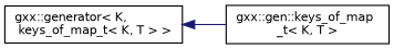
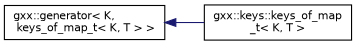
  digraph {
    rankdir=LR
    node [color=black fillcolor=white fontname=Helvetica fontsize=10 shape=record style=filled]
    n1 [height=0.2 label="gxx::generator\< K,\l keys_of_map_t\< K, T \> \>" width=0.4]
-   n2 [height=0.2 label="gxx::gen::keys_of_map\l_t\< K, T \>" width=0.4]
+   n2 [height=0.2 label="gxx::keys::keys_of_map\l_t\< K, T \>" width=0.4]
    n1 -> n2 [color=midnightblue dir=back fontname=Helvetica fontsize=10 labelfontname=Helvetica labelfontsize=10 style=solid]
  }
